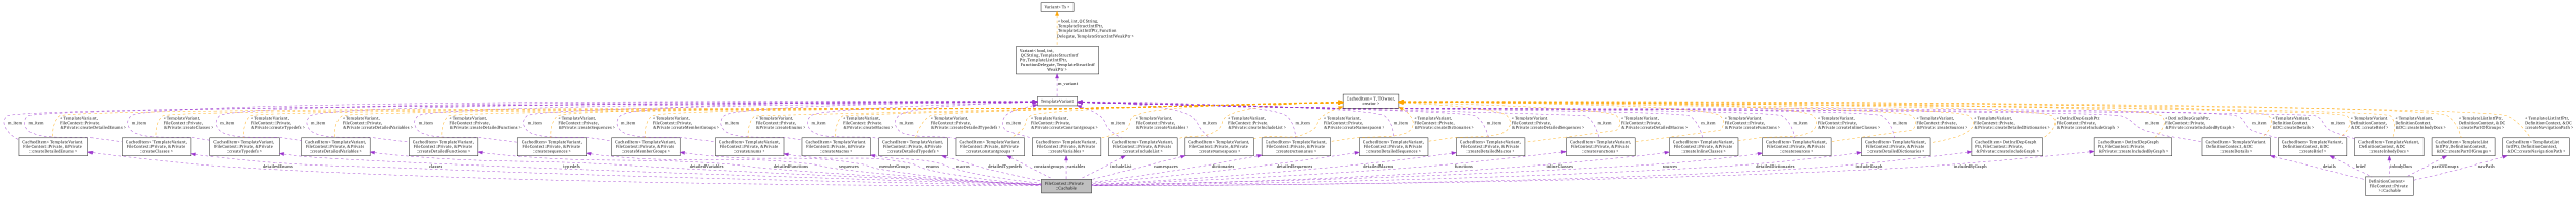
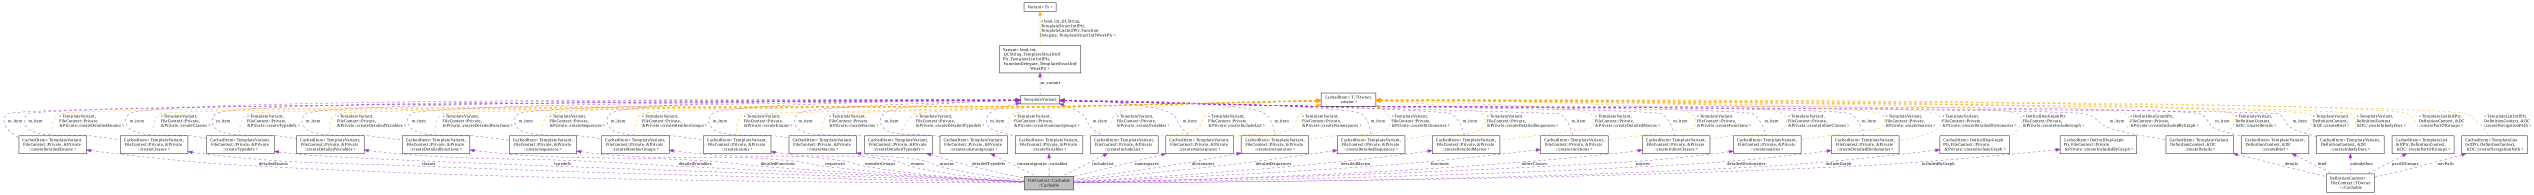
  digraph {
    fontname="PT Serif"
    rankdir=TB
    node [color=black fillcolor=white fontname="PT Serif" fontsize=10 shape=record style=filled]
    edge [color=darkorchid3 dir=back fontname="PT Serif" fontsize=10 labelfontname=Helvetica labelfontsize=10 style=dashed]
-   n1 [fillcolor=grey75 fontcolor=black height=0.2 label="FileContext::Private\l::Cachable" width=0.4]
-   n2 [height=0.2 label="DefinitionContext\<\l FileContext::Private\l \>::Cachable" width=0.4]
+   n1 [fillcolor=grey75 fontcolor=black height=0.2 label="FileContext::Cachable\l::Cachable" width=0.4]
+   n2 [height=0.2 label="DefinitionContext\<\l FileContext::TOwner\l \>::Cachable" width=0.4]
    n3 [height=0.2 label="CachedItem\< TemplateVariant,\l DefinitionContext, &DC\l::createDetails \>" width=0.4]
    n4 [height=0.2 label=TemplateVariant width=0.4]
    n5 [height=0.2 label="CachedItem\< TemplateVariant,\l DefinitionContext, &DC\l::createBrief \>" width=0.4]
    n6 [height=0.2 label="CachedItem\< TemplateVariant,\l DefinitionContext, &DC\l::createInbodyDocs \>" width=0.4]
    n7 [height=0.2 label="CachedItem\< TemplateVariant,\l FileContext::Private, &Private\l::createDetailedTypedefs \>" width=0.4]
    n8 [height=0.2 label="CachedItem\< TemplateVariant,\l FileContext::Private, &Private\l::createSequences \>" width=0.4]
    n9 [height=0.2 label="CachedItem\< TemplateVariant,\l FileContext::Private, &Private\l::createDetailedSequences \>" width=0.4]
    n10 [height=0.2 label="CachedItem\< TemplateVariant,\l FileContext::Private, &Private\l::createMemberGroups \>" width=0.4]
    n11 [height=0.2 label="CachedItem\< TemplateVariant,\l FileContext::Private, &Private\l::createTypedefs \>" width=0.4]
    n12 [height=0.2 label="CachedItem\< TemplateVariant,\l FileContext::Private, &Private\l::createInlineClasses \>" width=0.4]
    n13 [height=0.2 label="CachedItem\< TemplateVariant,\l FileContext::Private, &Private\l::createDetailedFunctions \>" width=0.4]
    n14 [height=0.2 label="CachedItem\< TemplateVariant,\l FileContext::Private, &Private\l::createSources \>" width=0.4]
    n15 [height=0.2 label="CachedItem\< TemplateVariant,\l FileContext::Private, &Private\l::createMacros \>" width=0.4]
    n16 [height=0.2 label="CachedItem\< TemplateVariant,\l FileContext::Private, &Private\l::createDetailedVariables \>" width=0.4]
    n17 [height=0.2 label="CachedItem\< TemplateVariant,\l FileContext::Private, &Private\l::createVariables \>" width=0.4]
    n18 [height=0.2 label="CachedItem\< TemplateVariant,\l FileContext::Private, &Private\l::createIncludeList \>" width=0.4]
    n19 [height=0.2 label="CachedItem\< TemplateVariant,\l FileContext::Private, &Private\l::createDetailedDictionaries \>" width=0.4]
    n20 [height=0.2 label="CachedItem\< TemplateVariant,\l FileContext::Private, &Private\l::createClasses \>" width=0.4]
    n21 [height=0.2 label="CachedItem\< TemplateVariant,\l FileContext::Private, &Private\l::createDetailedEnums \>" width=0.4]
    n22 [height=0.2 label="CachedItem\< TemplateVariant,\l FileContext::Private, &Private\l::createConstantgroups \>" width=0.4]
    n23 [height=0.2 label="CachedItem\< TemplateVariant,\l FileContext::Private, &Private\l::createDictionaries \>" width=0.4]
    n24 [height=0.2 label="CachedItem\< TemplateVariant,\l FileContext::Private, &Private\l::createFunctions \>" width=0.4]
    n25 [height=0.2 label="CachedItem\< TemplateVariant,\l FileContext::Private, &Private\l::createEnums \>" width=0.4]
    n26 [height=0.2 label="CachedItem\< TemplateVariant,\l FileContext::Private, &Private\l::createNamespaces \>" width=0.4]
    n27 [height=0.2 label="CachedItem\< TemplateVariant,\l FileContext::Private, &Private\l::createDetailedMacros \>" width=0.4]
    n28 [height=0.2 label="Variant\< bool, int,\l QCString, TemplateStructIntf\lPtr, TemplateListIntfPtr,\l FunctionDelegate, TemplateStructIntf\lWeakPtr \>" width=0.4]
    n29 [height=0.2 label="Variant\< Ts \>" width=0.4]
    n30 [height=0.2 label="CachedItem\< T, TOwner,\l creator \>" width=0.4]
    n31 [height=0.2 label="CachedItem\< TemplateList\lIntfPtr, DefinitionContext,\l &DC::createNavigationPath \>" width=0.4]
    n32 [height=0.2 label="CachedItem\< TemplateList\lIntfPtr, DefinitionContext,\l &DC::createPartOfGroups \>" width=0.4]
    n33 [height=0.2 label="CachedItem\< DotInclDepGraph\lPtr, FileContext::Private,\l &Private::createIncludeGraph \>" width=0.4]
    n34 [height=0.2 label="CachedItem\< DotInclDepGraph\lPtr, FileContext::Private,\l &Private::createIncludedByGraph \>" width=0.4]
    n3 -> n2 [label=" details"]
    n4 -> n3 [label=" m_item"]
    n4 -> n5 [label=" m_item"]
    n4 -> n6 [label=" m_item"]
    n4 -> n7 [label=" m_item"]
    n4 -> n8 [label=" m_item"]
    n4 -> n9 [label=" m_item"]
    n4 -> n10 [label=" m_item"]
    n4 -> n11 [label=" m_item"]
    n4 -> n12 [label=" m_item"]
    n4 -> n13 [label=" m_item"]
    n4 -> n14 [label=" m_item"]
    n4 -> n15 [label=" m_item"]
    n4 -> n16 [label=" m_item"]
    n4 -> n17 [label=" m_item"]
    n4 -> n18 [label=" m_item"]
    n4 -> n19 [label=" m_item"]
    n4 -> n20 [label=" m_item"]
    n4 -> n21 [label=" m_item"]
    n4 -> n22 [label=" m_item"]
    n4 -> n23 [label=" m_item"]
    n4 -> n24 [label=" m_item"]
    n4 -> n25 [label=" m_item"]
    n4 -> n26 [label=" m_item"]
    n4 -> n27 [label=" m_item"]
    n5 -> n2 [label=" brief"]
    n6 -> n2 [label=" inbodyDocs"]
    n7 -> n1 [label=" detailedTypedefs"]
    n8 -> n1 [label=" sequences"]
    n9 -> n1 [label=" detailedSequences"]
    n10 -> n1 [label=" memberGroups"]
    n11 -> n1 [label=" typedefs"]
    n12 -> n1 [label=" inlineClasses"]
    n13 -> n1 [label=" detailedFunctions"]
    n14 -> n1 [label=" sources"]
    n15 -> n1 [label=" macros"]
    n16 -> n1 [label=" detailedVariables"]
    n17 -> n1 [label=" variables"]
    n18 -> n1 [label=" includeList"]
    n19 -> n1 [label=" detailedDictionaries"]
    n20 -> n1 [label=" classes"]
    n21 -> n1 [label=" detailedEnums"]
    n22 -> n1 [label=" constantgroups"]
    n23 -> n1 [label=" dictionaries"]
    n24 -> n1 [label=" functions"]
    n25 -> n1 [label=" enums"]
    n26 -> n1 [label=" namespaces"]
    n27 -> n1 [label=" detailedMacros"]
    n28 -> n4 [label=" m_variant"]
    n29 -> n28 [color=orange label=" \< bool, int, QCString,\l TemplateStructIntfPtr,\l TemplateListIntfPtr, Function\lDelegate, TemplateStructIntfWeakPtr \>"]
    n30 -> n3 [color=orange label=" \< TemplateVariant,\l DefinitionContext,\l &DC::createDetails \>"]
    n30 -> n5 [color=orange label=" \< TemplateVariant,\l DefinitionContext,\l &DC::createBrief \>"]
    n30 -> n6 [color=orange label=" \< TemplateVariant,\l DefinitionContext,\l &DC::createInbodyDocs \>"]
    n30 -> n7 [color=orange label=" \< TemplateVariant,\l FileContext::Private,\l &Private::createDetailedTypedefs \>"]
    n30 -> n8 [color=orange label=" \< TemplateVariant,\l FileContext::Private,\l &Private::createSequences \>"]
    n30 -> n9 [color=orange label=" \< TemplateVariant,\l FileContext::Private,\l &Private::createDetailedSequences \>"]
    n30 -> n10 [color=orange label=" \< TemplateVariant,\l FileContext::Private,\l &Private::createMemberGroups \>"]
    n30 -> n11 [color=orange label=" \< TemplateVariant,\l FileContext::Private,\l &Private::createTypedefs \>"]
    n30 -> n12 [color=orange label=" \< TemplateVariant,\l FileContext::Private,\l &Private::createInlineClasses \>"]
    n30 -> n13 [color=orange label=" \< TemplateVariant,\l FileContext::Private,\l &Private::createDetailedFunctions \>"]
    n30 -> n14 [color=orange label=" \< TemplateVariant,\l FileContext::Private,\l &Private::createSources \>"]
    n30 -> n15 [color=orange label=" \< TemplateVariant,\l FileContext::Private,\l &Private::createMacros \>"]
    n30 -> n16 [color=orange label=" \< TemplateVariant,\l FileContext::Private,\l &Private::createDetailedVariables \>"]
    n30 -> n17 [color=orange label=" \< TemplateVariant,\l FileContext::Private,\l &Private::createVariables \>"]
    n30 -> n18 [color=orange label=" \< TemplateVariant,\l FileContext::Private,\l &Private::createIncludeList \>"]
    n30 -> n19 [color=orange label=" \< TemplateVariant,\l FileContext::Private,\l &Private::createDetailedDictionaries \>"]
    n30 -> n20 [color=orange label=" \< TemplateVariant,\l FileContext::Private,\l &Private::createClasses \>"]
    n30 -> n21 [color=orange label=" \< TemplateVariant,\l FileContext::Private,\l &Private::createDetailedEnums \>"]
    n30 -> n22 [color=orange label=" \< TemplateVariant,\l FileContext::Private,\l &Private::createConstantgroups \>"]
    n30 -> n23 [color=orange label=" \< TemplateVariant,\l FileContext::Private,\l &Private::createDictionaries \>"]
    n30 -> n24 [color=orange label=" \< TemplateVariant,\l FileContext::Private,\l &Private::createFunctions \>"]
    n30 -> n25 [color=orange label=" \< TemplateVariant,\l FileContext::Private,\l &Private::createEnums \>"]
    n30 -> n26 [color=orange label=" \< TemplateVariant,\l FileContext::Private,\l &Private::createNamespaces \>"]
    n30 -> n27 [color=orange label=" \< TemplateVariant,\l FileContext::Private,\l &Private::createDetailedMacros \>"]
    n30 -> n31 [color=orange label=" \< TemplateListIntfPtr,\l DefinitionContext, &DC\l::createNavigationPath \>"]
    n30 -> n32 [color=orange label=" \< TemplateListIntfPtr,\l DefinitionContext, &DC\l::createPartOfGroups \>"]
    n30 -> n33 [color=orange label=" \< DotInclDepGraphPtr,\l FileContext::Private,\l &Private::createIncludeGraph \>"]
    n30 -> n34 [color=orange label=" \< DotInclDepGraphPtr,\l FileContext::Private,\l &Private::createIncludedByGraph \>"]
    n31 -> n2 [label=" navPath"]
    n32 -> n2 [label=" partOfGroups"]
    n33 -> n1 [label=" includeGraph"]
    n34 -> n1 [label=" includedByGraph"]
  }
